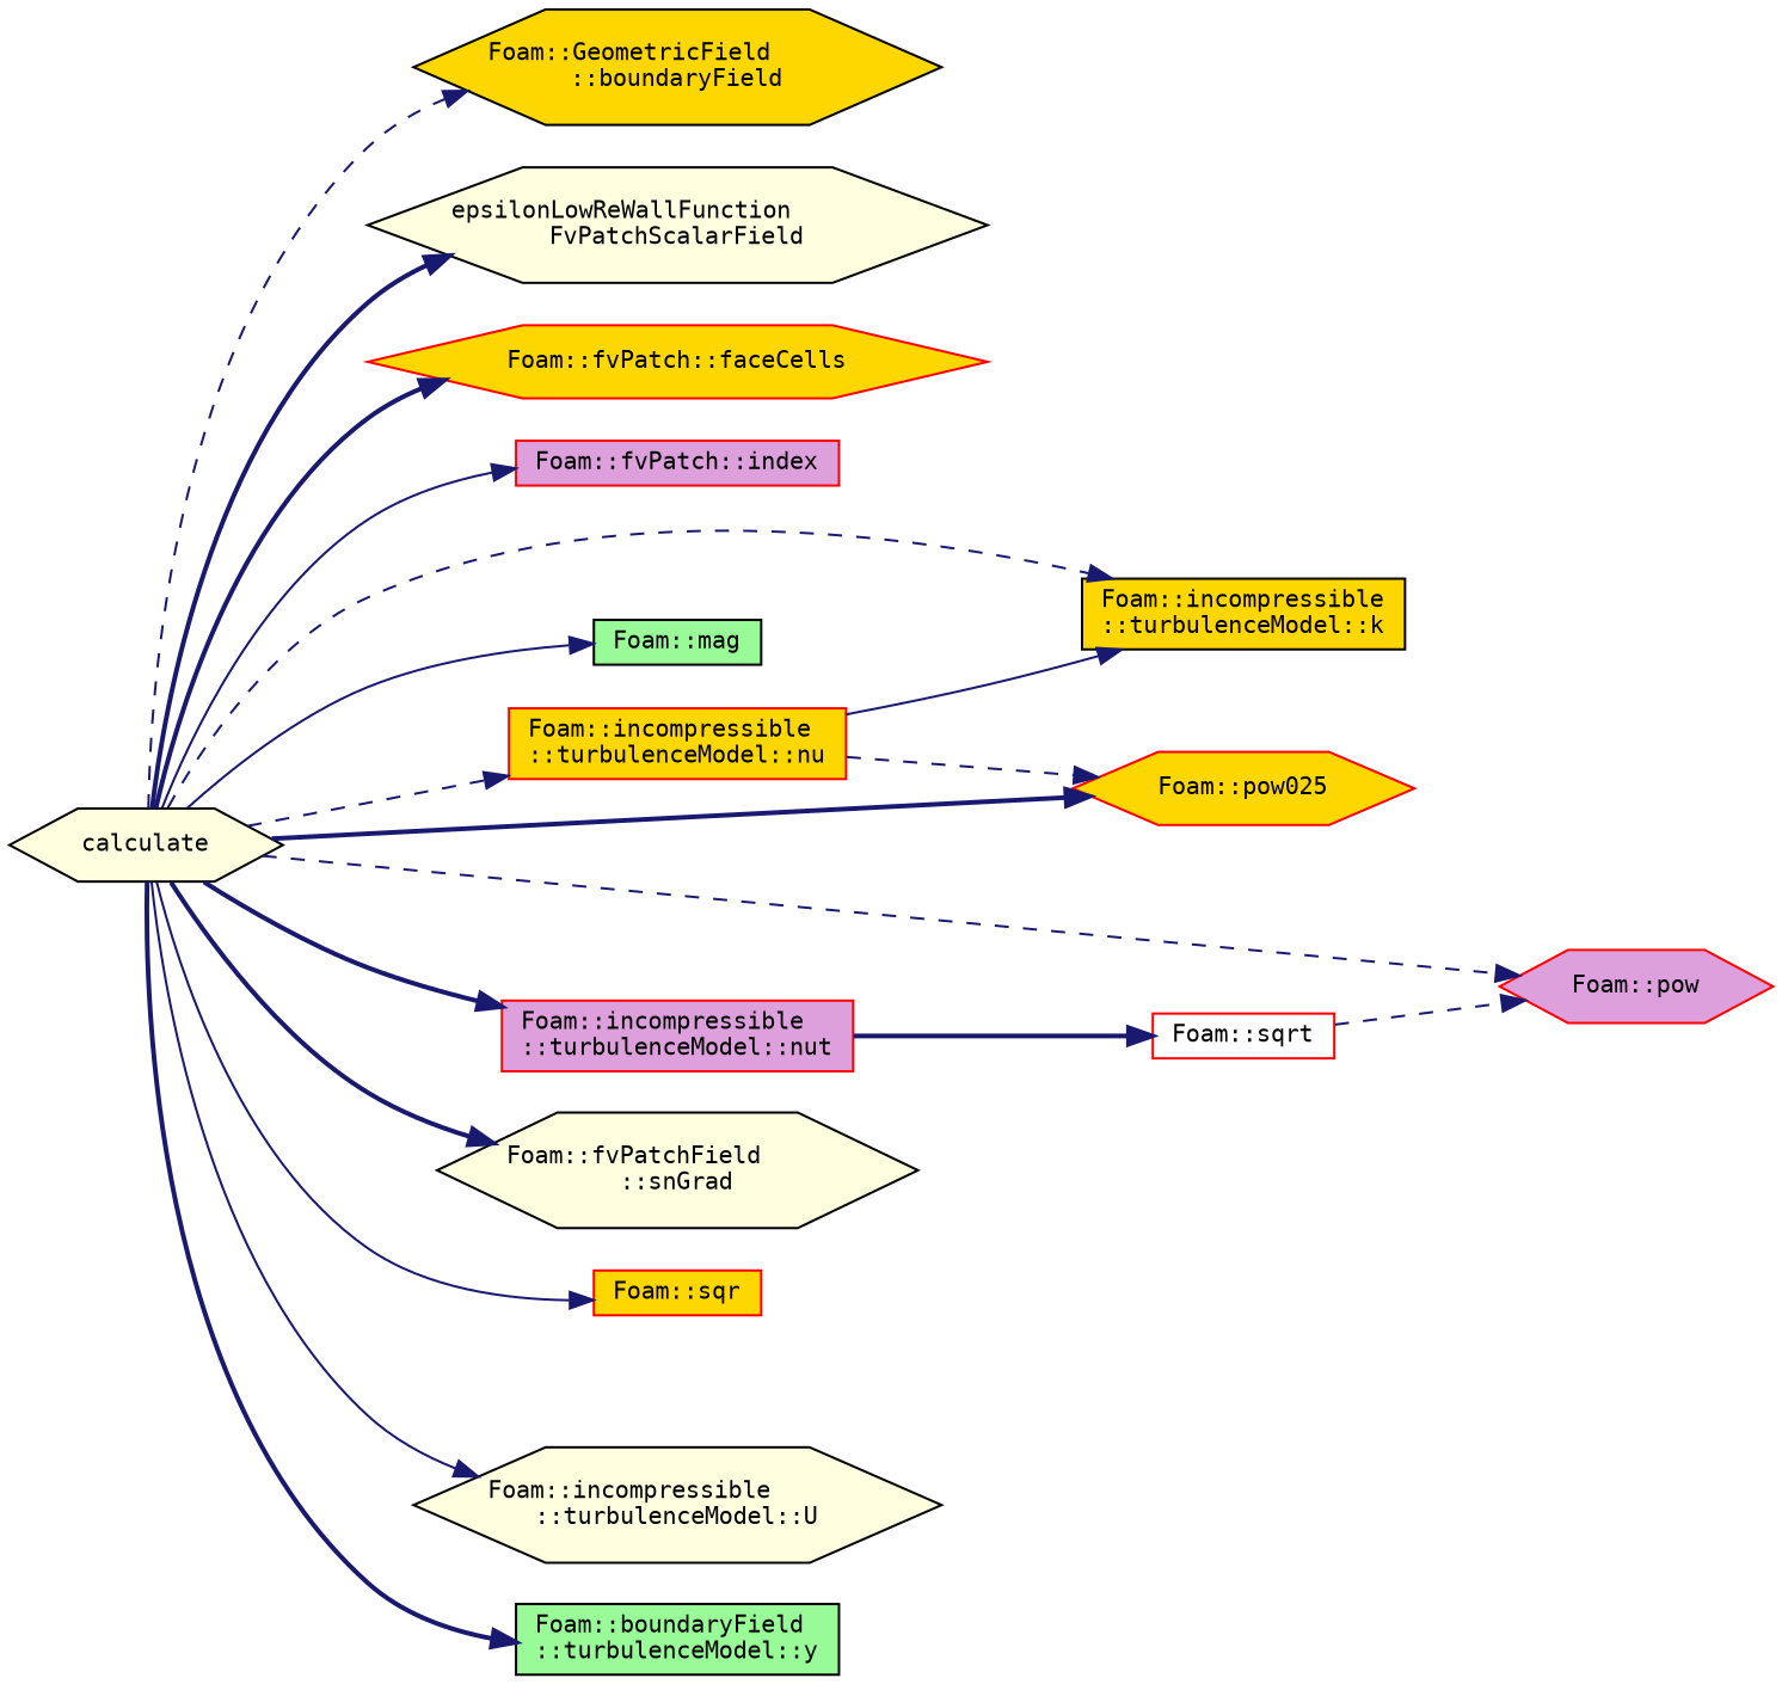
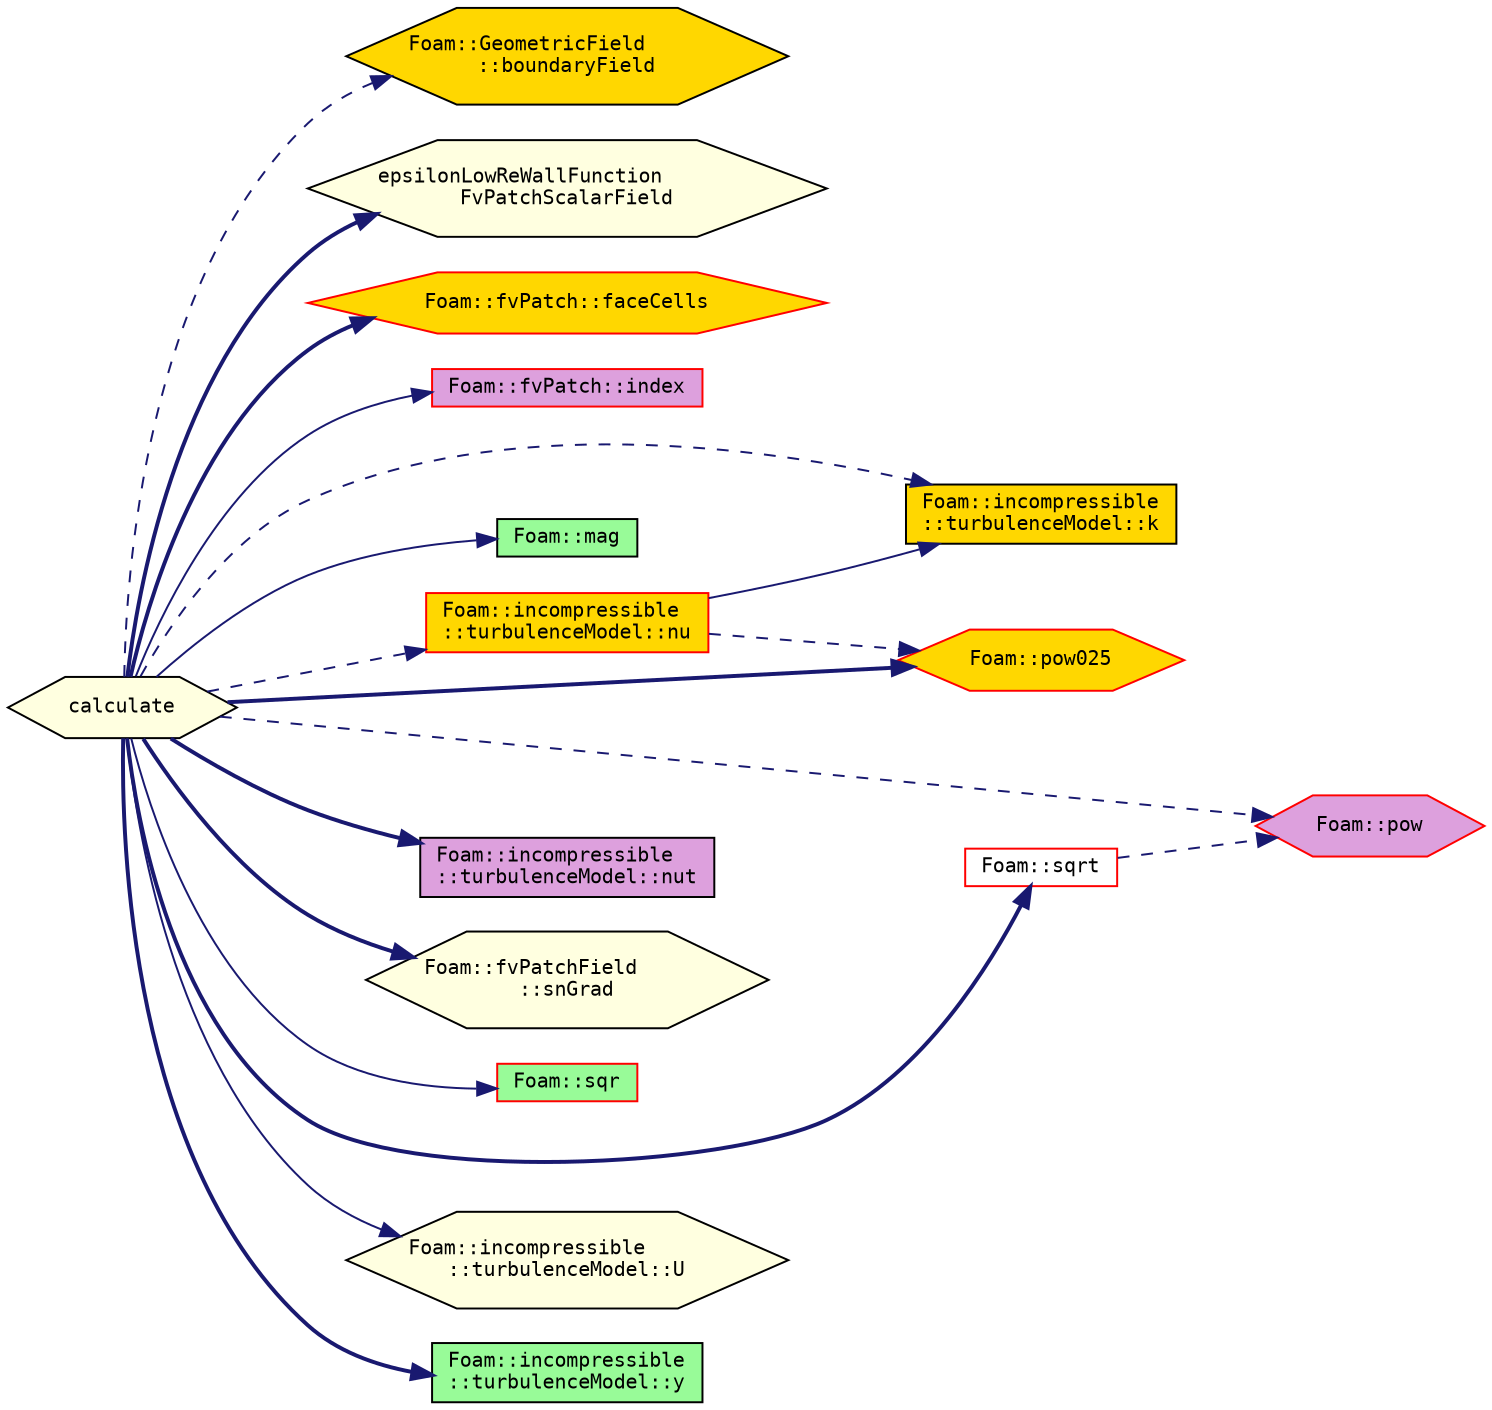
  digraph {
    fontname="DejaVu Sans Mono"
    rankdir=LR
    node [color=black fillcolor=gold fontname="DejaVu Sans Mono" fontsize=10 shape=hexagon style=filled]
    edge [color=midnightblue fontname="DejaVu Sans Mono" fontsize=10 labelfontname=FreeSans labelfontsize=10 style=bold]
    n1 [fillcolor=lightyellow fontcolor=black height=0.2 label=calculate width=0.4]
    n2 [height=0.2 label="Foam::GeometricField\l::boundaryField" width=0.4]
    n3 [fillcolor=lightyellow height=0.2 label="epsilonLowReWallFunction\lFvPatchScalarField" width=0.4]
    n4 [color=red height=0.2 label="Foam::fvPatch::faceCells" width=0.4]
    n5 [color=red fillcolor=plum height=0.2 label="Foam::fvPatch::index" shape=box width=0.4]
    n6 [height=0.2 label="Foam::incompressible\l::turbulenceModel::k" shape=box width=0.4]
    n7 [fillcolor=palegreen height=0.2 label="Foam::mag" shape=box width=0.4]
    n8 [color=red height=0.2 label="Foam::incompressible\l::turbulenceModel::nu" shape=box width=0.4]
-   n9 [color=red fillcolor=plum height=0.2 label="Foam::incompressible\l::turbulenceModel::nut" shape=box width=0.4]
+   n9 [fillcolor=plum height=0.2 label="Foam::incompressible\l::turbulenceModel::nut" shape=box width=0.4]
    n10 [color=red fillcolor=plum height=0.2 label="Foam::pow" width=0.4]
    n11 [color=red height=0.2 label="Foam::pow025" width=0.4]
    n12 [fillcolor=lightyellow height=0.2 label="Foam::fvPatchField\l::snGrad" width=0.4]
-   n13 [color=red height=0.2 label="Foam::sqr" shape=box width=0.4]
+   n13 [color=red fillcolor=palegreen height=0.2 label="Foam::sqr" shape=box width=0.4]
    n14 [color=red fillcolor=white height=0.2 label="Foam::sqrt" shape=box width=0.4]
    n15 [fillcolor=lightyellow height=0.2 label="Foam::incompressible\l::turbulenceModel::U" width=0.4]
-   n16 [fillcolor=palegreen height=0.2 label="Foam::boundaryField\l::turbulenceModel::y" shape=box width=0.4]
+   n16 [fillcolor=palegreen height=0.2 label="Foam::incompressible\l::turbulenceModel::y" shape=box width=0.4]
    n1 -> n2 [style=dashed]
    n1 -> n3
    n1 -> n4
    n1 -> n5 [style=solid]
    n1 -> n6 [style=dashed]
    n1 -> n7 [style=solid]
    n1 -> n8 [style=dashed]
    n1 -> n9
    n1 -> n10 [style=dashed]
    n1 -> n11
    n1 -> n12
    n1 -> n13 [style=solid]
-   n9 -> n14
+   n1 -> n14
    n1 -> n15 [style=solid]
    n1 -> n16
    n8 -> n6 [style=solid]
    n8 -> n11 [style=dashed]
    n14 -> n10 [style=dashed]
  }
